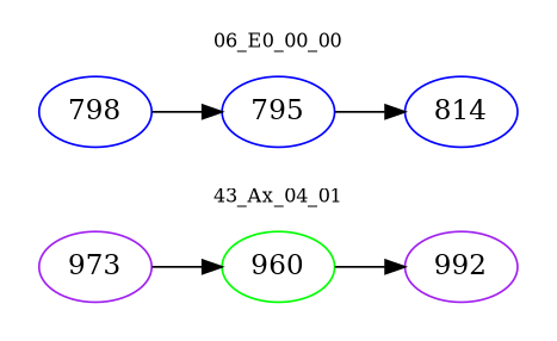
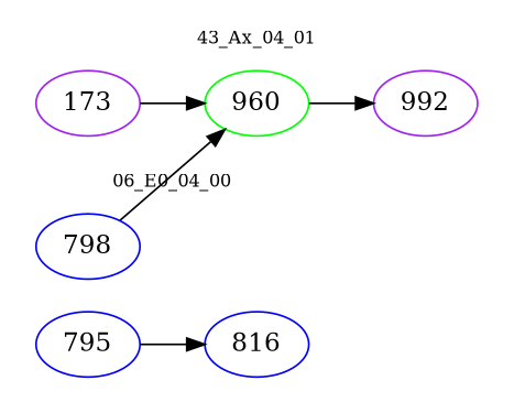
  digraph {
    rankdir=LR
    node [color=blue]
    edge [color=black]
-   n1 [color=purple label=973]
+   n1 [color=purple label=173]
    n2 [color=green label=960]
    n3 [color=purple label=992]
    n4 [label=798]
    n5 [label=795]
-   n6 [label=814]
+   n6 [label=816]
    subgraph cluster_1 {
      color=white
      fontsize=10
      label="43_Ax_04_01"
      n1
      n2
      n3
    }
    subgraph cluster_2 {
      color=white
      fontsize=10
-     label="06_E0_00_00"
+     label="06_E0_04_00"
      n4
      n5
      n6
    }
    n1 -> n2
    n2 -> n3
-   n4 -> n5
+   n4 -> n2
    n5 -> n6
  }
